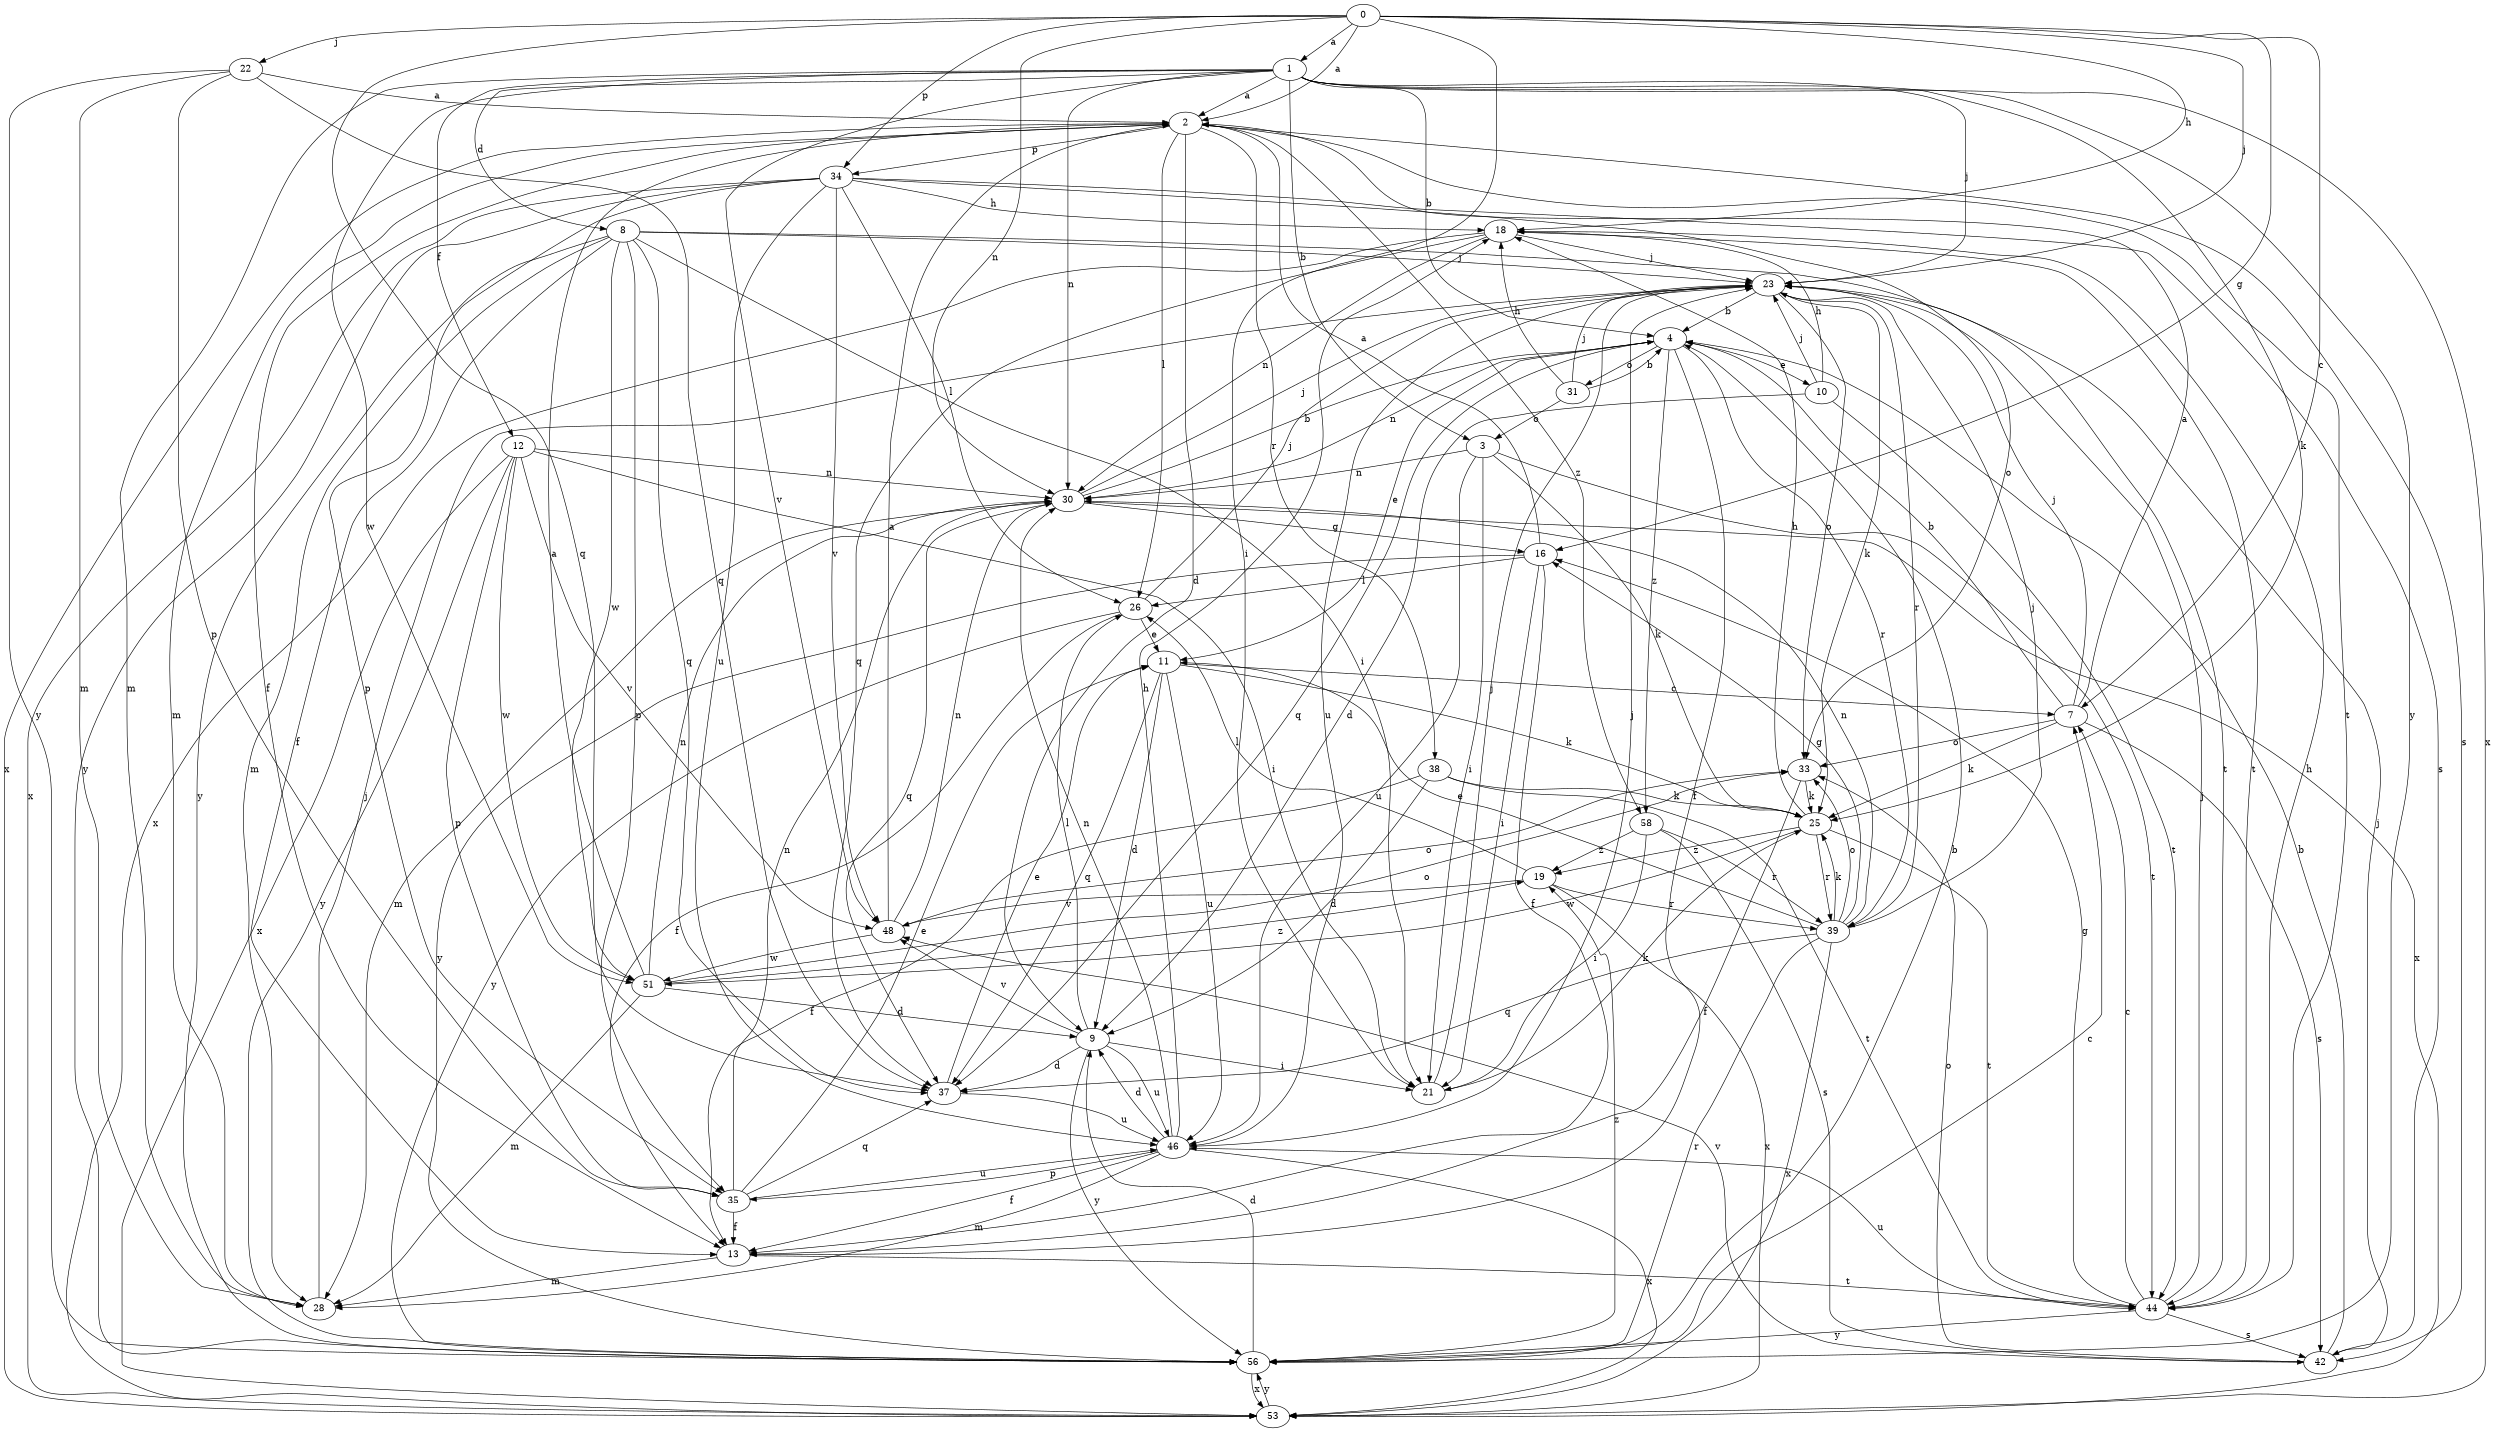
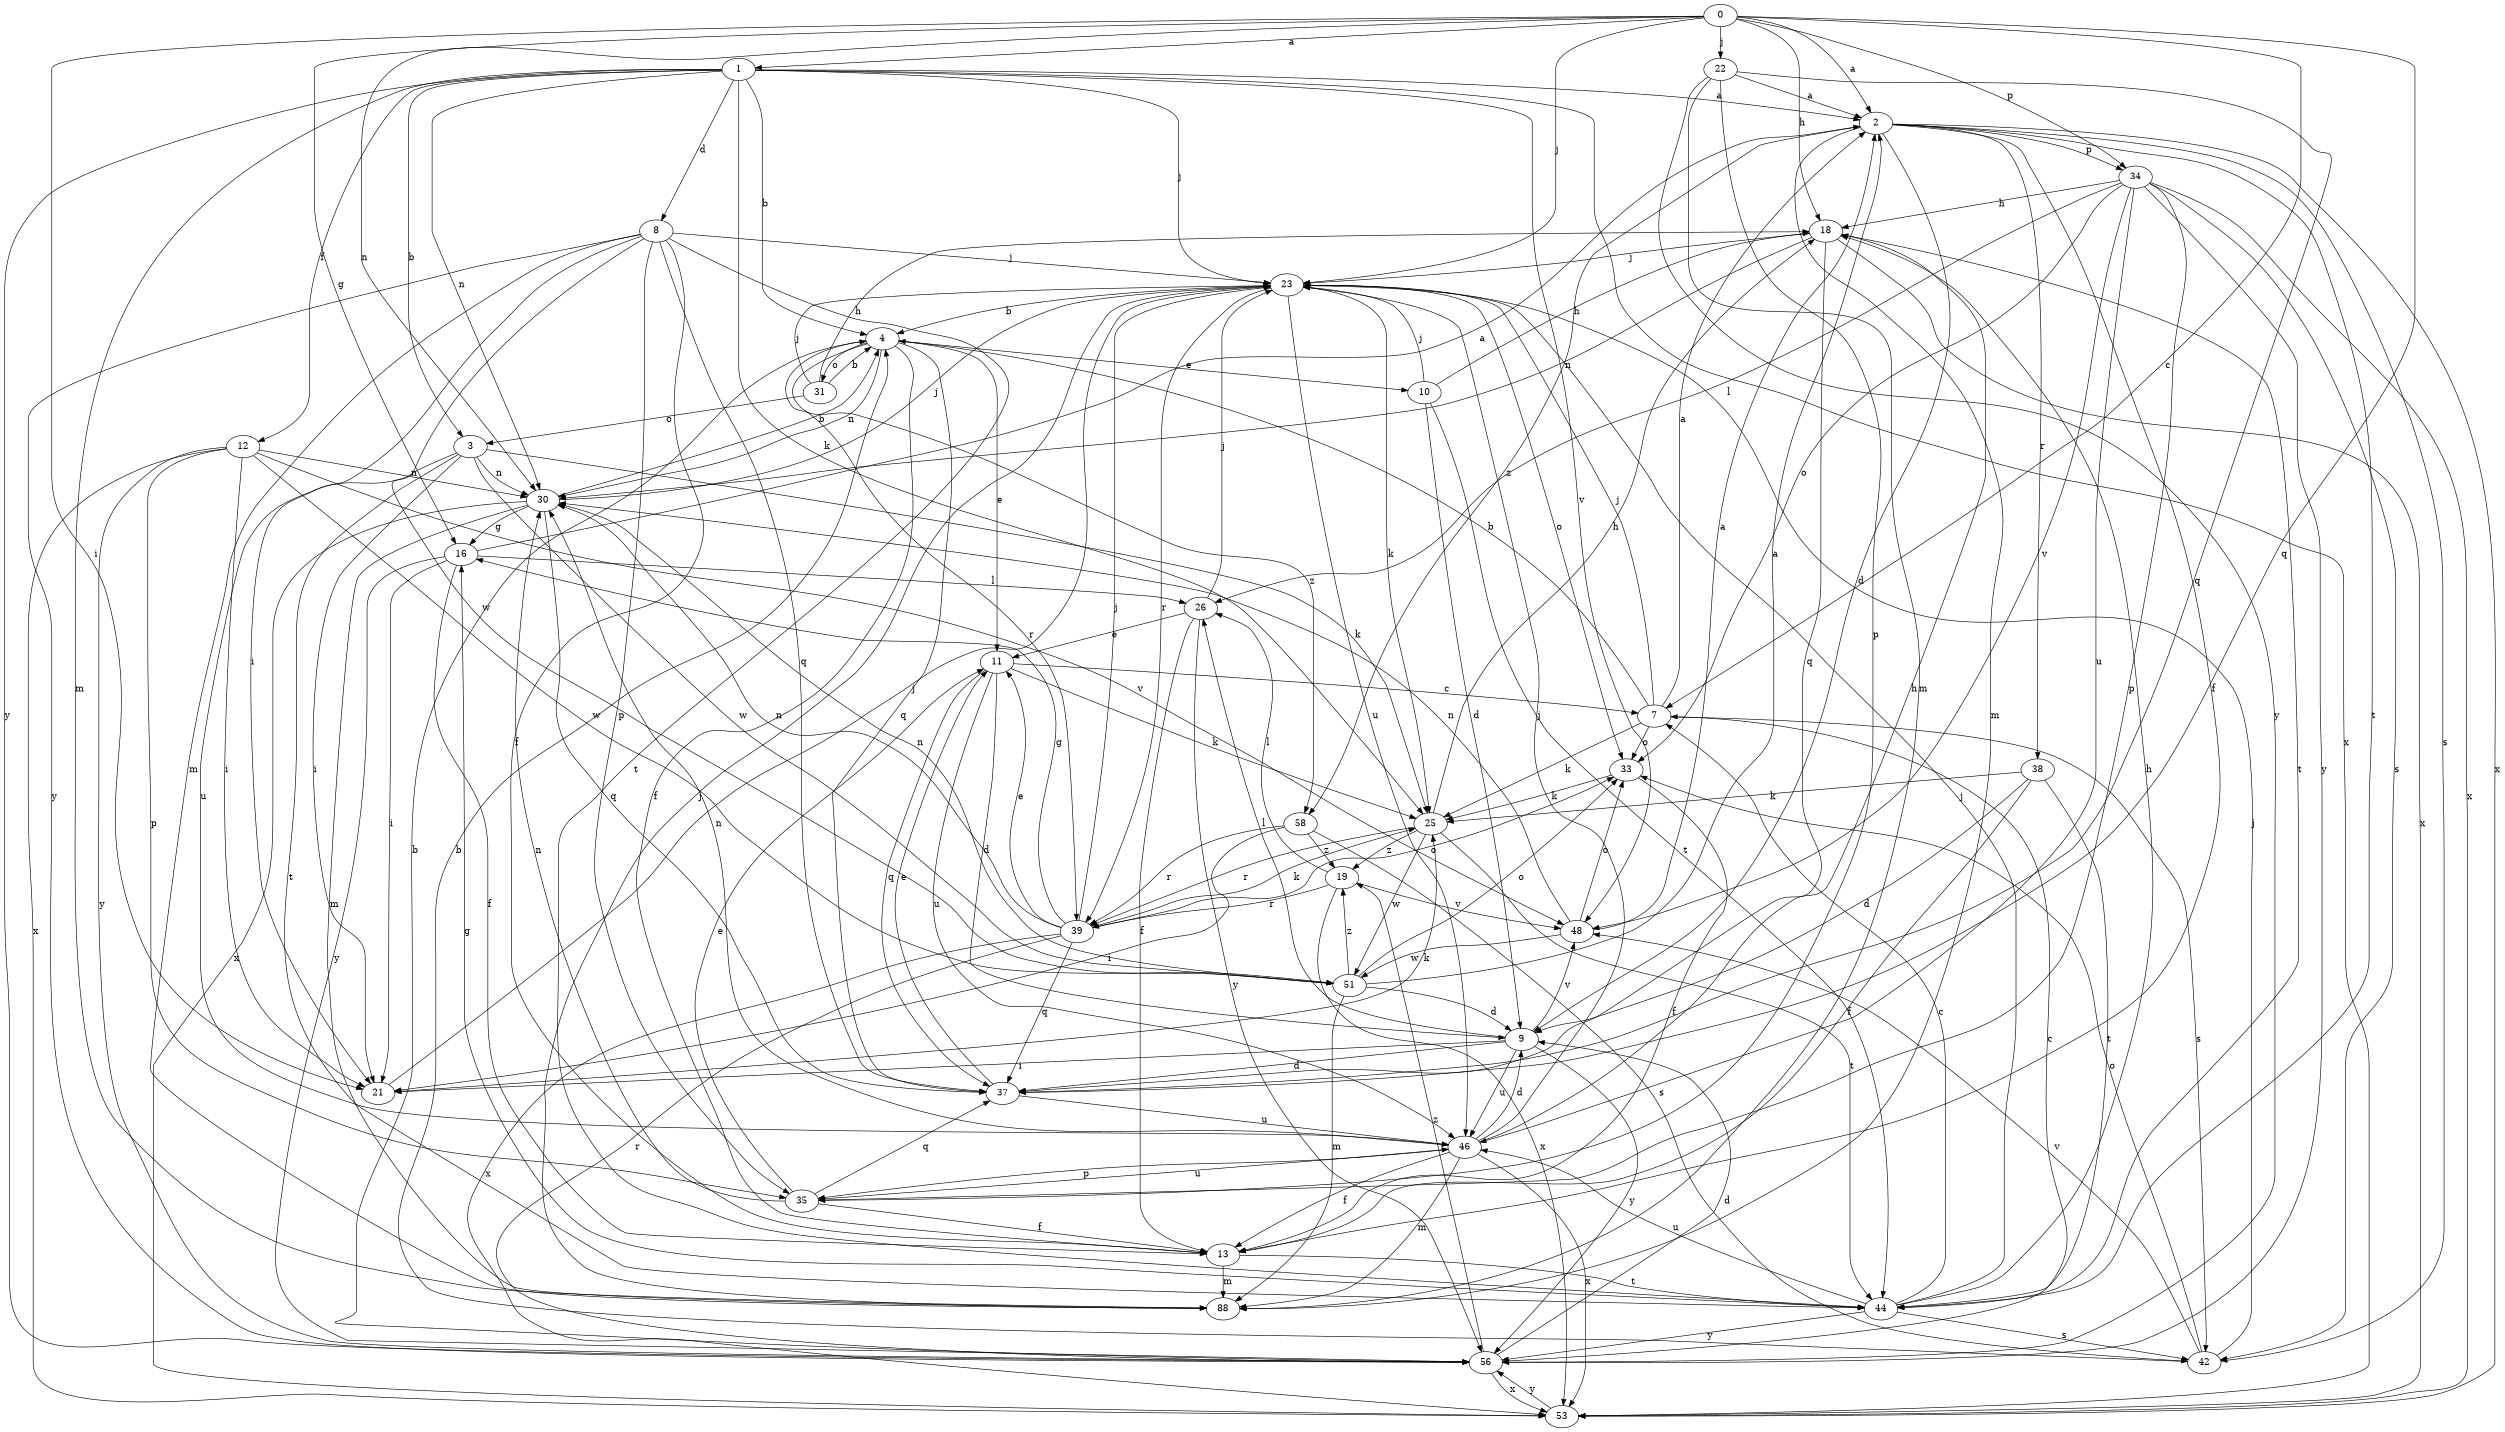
  strict digraph {
    0
    1
    2
    7
    16
    18
    21
    22
    23
    30
    34
    37
    3
    4
    8
    12
    25
-   28
+   28 [label=88]
    48
    51
    53
    56
    9
    13
    26
    38
    42
    44
    58
    33
    35
    46
    39
    11
    31
    10
    n37 [label=19]
    0 -> 1 [label=a]
    0 -> 2 [label=a]
    0 -> 7 [label=c]
    0 -> 16 [label=g]
    0 -> 18 [label=h]
    0 -> 21 [label=i]
    0 -> 22 [label=j]
    0 -> 23 [label=j]
    0 -> 30 [label=n]
    0 -> 34 [label=p]
    0 -> 37 [label=q]
    1 -> 2 [label=a]
    1 -> 23 [label=j]
    1 -> 30 [label=n]
    1 -> 3 [label=b]
    1 -> 4 [label=b]
    1 -> 8 [label=d]
    1 -> 12 [label=f]
    1 -> 25 [label=k]
    1 -> 28 [label=m]
    1 -> 48 [label=v]
-   1 -> 51 [label=w]
+   3 -> 51 [label=w]
    1 -> 53 [label=x]
    1 -> 56 [label=y]
    2 -> 34 [label=p]
    2 -> 28 [label=m]
    2 -> 53 [label=x]
    2 -> 9 [label=d]
    2 -> 13 [label=f]
-   2 -> 26 [label=l]
    2 -> 38 [label=r]
    2 -> 42 [label=s]
    2 -> 44 [label=t]
    2 -> 58 [label=z]
    7 -> 2 [label=a]
    7 -> 23 [label=j]
    7 -> 4 [label=b]
    7 -> 25 [label=k]
    7 -> 42 [label=s]
    7 -> 33 [label=o]
    16 -> 2 [label=a]
    16 -> 21 [label=i]
    16 -> 56 [label=y]
    16 -> 13 [label=f]
    16 -> 26 [label=l]
    18 -> 23 [label=j]
    18 -> 30 [label=n]
    18 -> 37 [label=q]
    18 -> 53 [label=x]
    18 -> 44 [label=t]
    21 -> 23 [label=j]
    21 -> 25 [label=k]
    22 -> 2 [label=a]
    22 -> 37 [label=q]
    22 -> 28 [label=m]
    22 -> 56 [label=y]
    22 -> 35 [label=p]
    23 -> 4 [label=b]
    23 -> 25 [label=k]
    23 -> 33 [label=o]
    23 -> 46 [label=u]
    23 -> 39 [label=r]
    30 -> 16 [label=g]
    30 -> 23 [label=j]
    30 -> 37 [label=q]
    30 -> 4 [label=b]
    30 -> 28 [label=m]
    30 -> 53 [label=x]
    34 -> 18 [label=h]
    34 -> 48 [label=v]
    34 -> 53 [label=x]
    34 -> 56 [label=y]
    34 -> 26 [label=l]
    34 -> 42 [label=s]
    34 -> 33 [label=o]
    34 -> 35 [label=p]
    34 -> 46 [label=u]
    37 -> 46 [label=u]
    37 -> 11 [label=e]
    3 -> 21 [label=i]
    3 -> 30 [label=n]
    3 -> 25 [label=k]
    3 -> 44 [label=t]
    3 -> 46 [label=u]
    4 -> 30 [label=n]
    4 -> 37 [label=q]
    4 -> 13 [label=f]
    4 -> 58 [label=z]
    4 -> 39 [label=r]
    4 -> 11 [label=e]
    4 -> 31 [label=o]
    4 -> 10 [label=e]
    8 -> 21 [label=i]
    8 -> 23 [label=j]
    8 -> 37 [label=q]
    8 -> 28 [label=m]
    8 -> 51 [label=w]
    8 -> 56 [label=y]
    8 -> 13 [label=f]
    8 -> 44 [label=t]
    8 -> 35 [label=p]
    12 -> 21 [label=i]
    12 -> 30 [label=n]
    12 -> 48 [label=v]
    12 -> 51 [label=w]
    12 -> 53 [label=x]
    12 -> 56 [label=y]
    12 -> 35 [label=p]
    25 -> 18 [label=h]
    25 -> 51 [label=w]
    25 -> 44 [label=t]
    25 -> 39 [label=r]
    25 -> n37 [label=z]
    28 -> 23 [label=j]
    48 -> 2 [label=a]
    48 -> 30 [label=n]
    48 -> 51 [label=w]
    48 -> 33 [label=o]
    51 -> 2 [label=a]
    51 -> 30 [label=n]
    51 -> 28 [label=m]
    51 -> 9 [label=d]
    51 -> 33 [label=o]
    51 -> n37 [label=z]
    53 -> 56 [label=y]
    56 -> 7 [label=c]
    56 -> 4 [label=b]
    56 -> 53 [label=x]
    56 -> 9 [label=d]
    56 -> n37 [label=z]
    9 -> 21 [label=i]
    9 -> 37 [label=d]
    9 -> 48 [label=v]
    9 -> 56 [label=y]
    9 -> 26 [label=l]
    9 -> 46 [label=u]
    13 -> 28 [label=m]
    13 -> 44 [label=t]
    26 -> 23 [label=j]
    26 -> 56 [label=y]
    26 -> 13 [label=f]
    26 -> 11 [label=e]
    38 -> 25 [label=k]
    38 -> 9 [label=d]
    38 -> 13 [label=f]
    38 -> 44 [label=t]
    42 -> 23 [label=j]
    42 -> 4 [label=b]
    42 -> 48 [label=v]
    42 -> 33 [label=o]
    44 -> 7 [label=c]
    44 -> 16 [label=g]
    44 -> 18 [label=h]
    44 -> 23 [label=j]
    44 -> 56 [label=y]
    44 -> 42 [label=s]
    44 -> 46 [label=u]
    58 -> 21 [label=i]
    58 -> 42 [label=s]
    58 -> 39 [label=r]
    58 -> n37 [label=z]
    33 -> 25 [label=k]
    33 -> 13 [label=f]
    35 -> 30 [label=n]
    35 -> 37 [label=q]
    35 -> 13 [label=f]
    35 -> 46 [label=u]
    35 -> 11 [label=e]
    46 -> 18 [label=h]
    46 -> 23 [label=j]
    46 -> 30 [label=n]
    46 -> 28 [label=m]
    46 -> 53 [label=x]
    46 -> 9 [label=d]
    46 -> 13 [label=f]
    46 -> 35 [label=p]
    39 -> 16 [label=g]
    39 -> 23 [label=j]
    39 -> 30 [label=n]
    39 -> 37 [label=q]
    39 -> 25 [label=k]
    39 -> 53 [label=x]
    39 -> 56 [label=r]
    39 -> 33 [label=o]
    39 -> 11 [label=e]
    11 -> 7 [label=c]
    11 -> 37 [label=q]
    11 -> 25 [label=k]
    11 -> 9 [label=d]
    11 -> 46 [label=u]
    31 -> 18 [label=h]
    31 -> 23 [label=j]
    31 -> 3 [label=o]
    31 -> 4 [label=b]
    10 -> 18 [label=h]
    10 -> 23 [label=j]
    10 -> 9 [label=d]
    10 -> 44 [label=t]
    n37 -> 48 [label=v]
    n37 -> 53 [label=x]
    n37 -> 26 [label=l]
    n37 -> 39 [label=r]
  }
